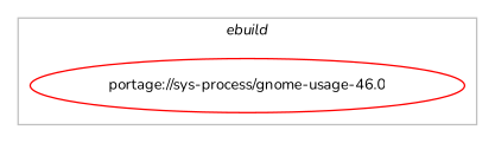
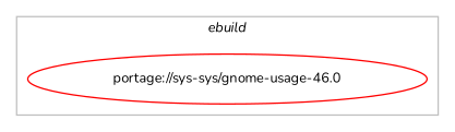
  digraph {
    compound=true
    concentrate=true
    fontname=Nunito
    fontsize=10
    newrank=true
    rankdir=LR
    ranksep=1.5
-   n1 [color=red fontname=Nunito fontsize=10 label="portage://sys-process/gnome-usage-46.0" width=4]
+   n1 [color=red fontname=Nunito fontsize=10 label="portage://sys-sys/gnome-usage-46.0" width=4]
    subgraph cluster_1 {
      color=gray
      label=<<i>ebuild</i>>
      n1
    }
    subgraph cluster_2 {
      color=gray
      label=<<i>dependencies</i>>
      subgraph cluster_3 {
        color=gray
        fillcolor="#eeeeee"
        label=<<i>compile</i>>
        style=filled
      }
      subgraph cluster_4 {
        color=gray
        fillcolor="#eeeeee"
        label=<<i>compile and run</i>>
        style=filled
      }
      subgraph cluster_5 {
        color=gray
        fillcolor="#eeeeee"
        label=<<i>run</i>>
        style=filled
      }
    }
    subgraph cluster_6 {
      color=gray
      label=<<i>candidates</i>>
      rank=same
    }
  }
